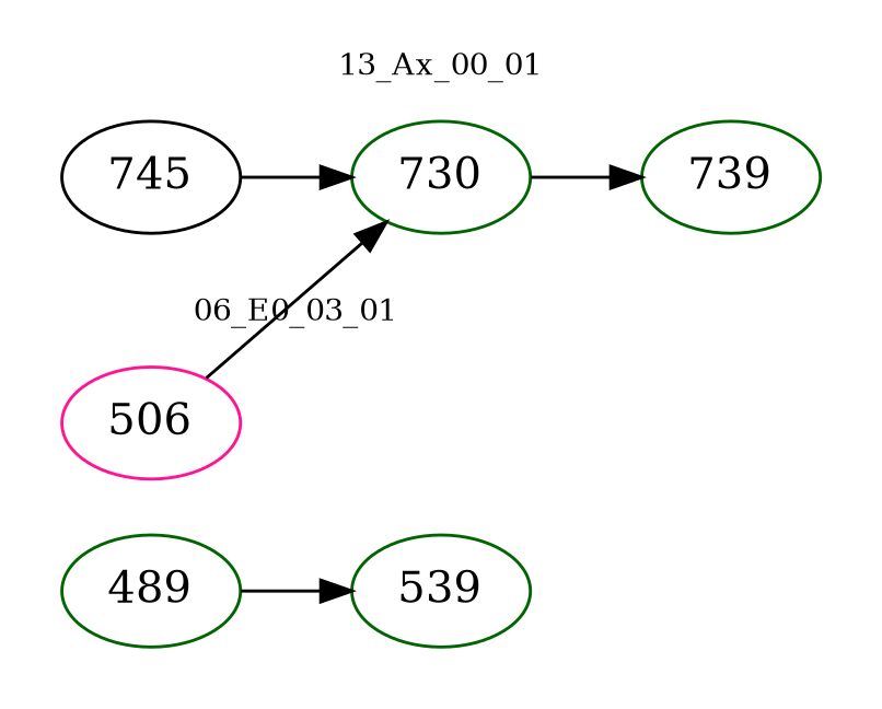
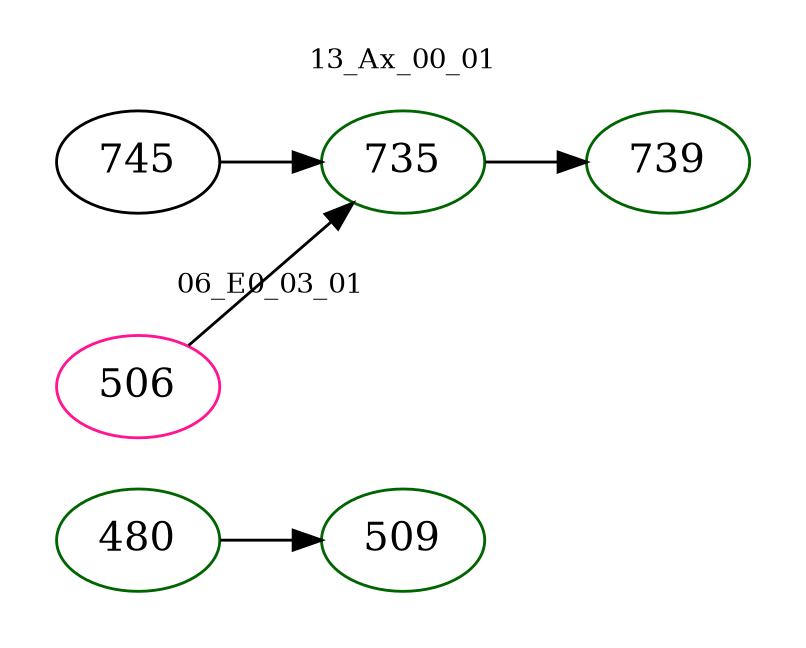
  digraph {
    rankdir=LR
    node [color=darkgreen]
    edge [color=black]
    n1 [color=black label=745]
-   n2 [label=730]
+   n2 [label=735]
    n3 [label=739]
    n4 [color=deeppink label=506]
-   n5 [label=489]
-   n6 [label=539]
+   n5 [label=480]
+   n6 [label=509]
    subgraph cluster_1 {
      color=white
      fontsize=10
      label="13_Ax_00_01"
      n1
      n2
      n3
    }
    subgraph cluster_2 {
      color=white
      fontsize=10
      label="06_E0_03_01"
      n4
      n5
      n6
    }
    n1 -> n2
    n2 -> n3
    n4 -> n2
    n5 -> n6
  }
